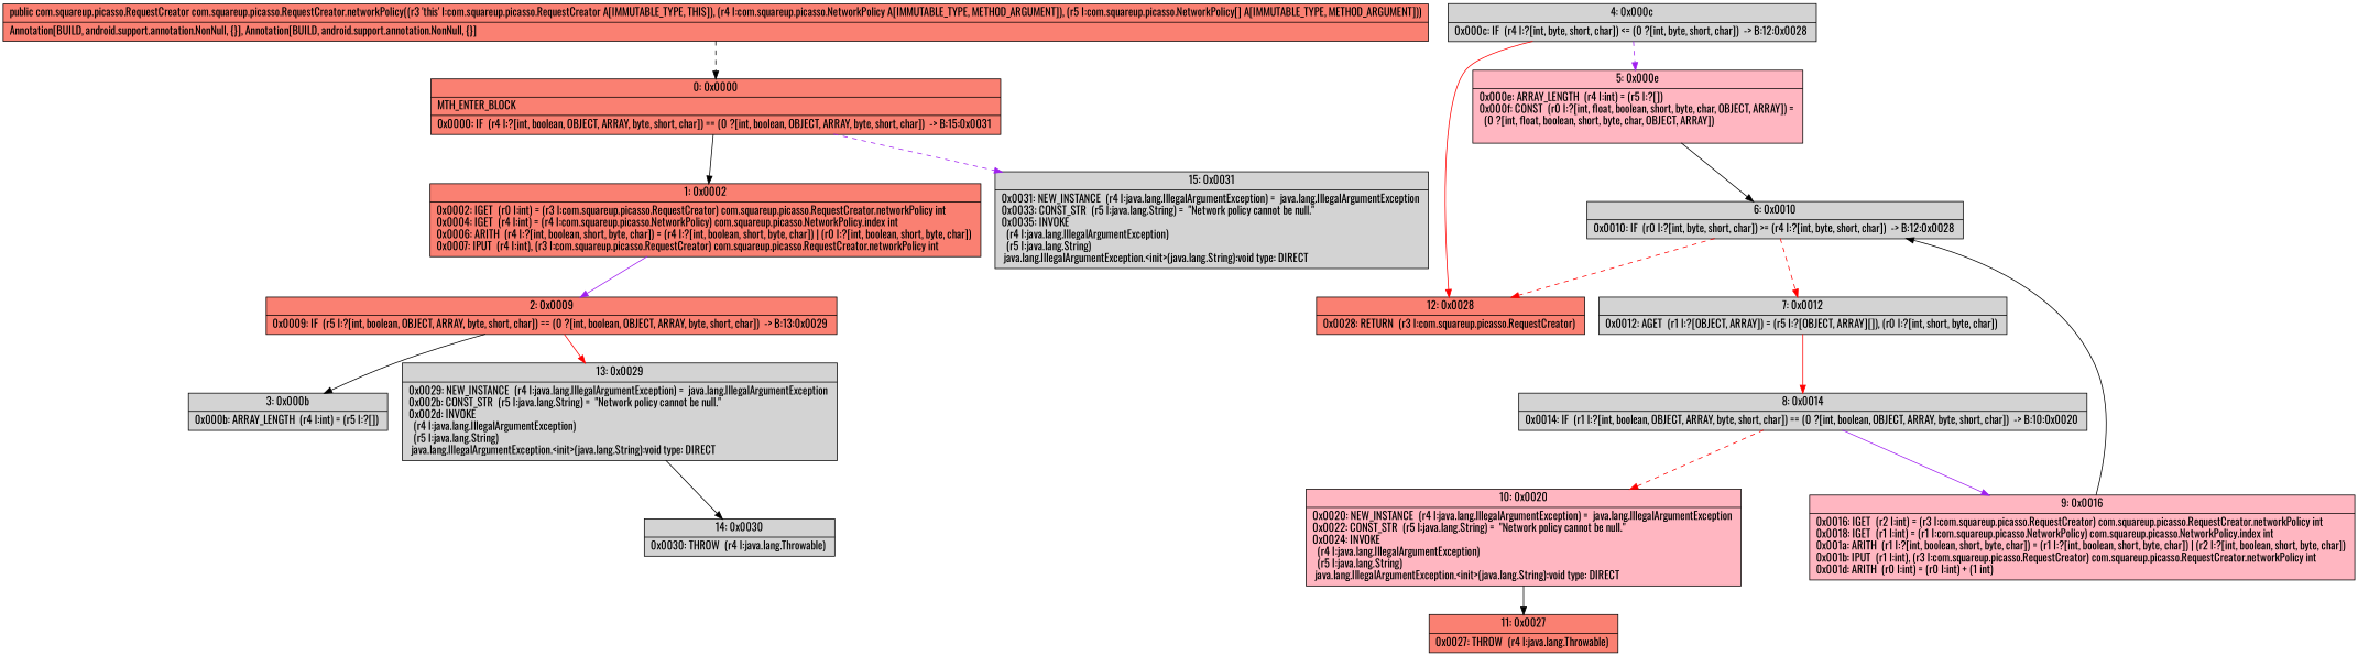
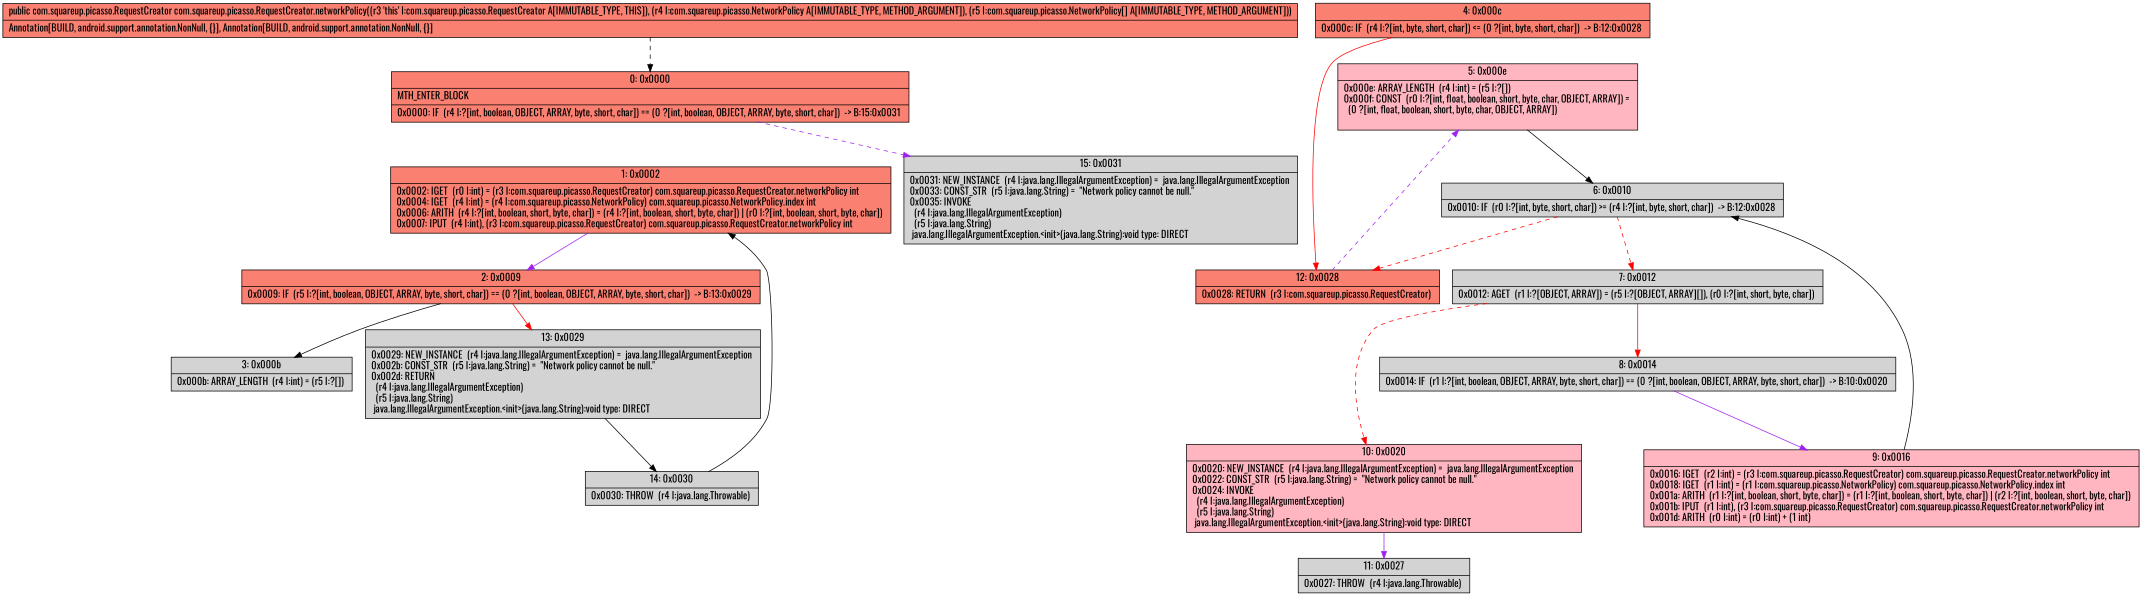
  digraph {
    fontname=Oswald
    node [fillcolor=salmon fontname=Oswald shape=record style=filled]
    edge [color=black fontname=Oswald style=solid]
    n1 [label="{0\:\ 0x0000|MTH_ENTER_BLOCK\l|0x0000: IF  (r4 I:?[int, boolean, OBJECT, ARRAY, byte, short, char]) == (0 ?[int, boolean, OBJECT, ARRAY, byte, short, char])  \-\> B:15:0x0031 \l}"]
    n2 [label="{1\:\ 0x0002|0x0002: IGET  (r0 I:int) = (r3 I:com.squareup.picasso.RequestCreator) com.squareup.picasso.RequestCreator.networkPolicy int \l0x0004: IGET  (r4 I:int) = (r4 I:com.squareup.picasso.NetworkPolicy) com.squareup.picasso.NetworkPolicy.index int \l0x0006: ARITH  (r4 I:?[int, boolean, short, byte, char]) = (r4 I:?[int, boolean, short, byte, char]) \| (r0 I:?[int, boolean, short, byte, char]) \l0x0007: IPUT  (r4 I:int), (r3 I:com.squareup.picasso.RequestCreator) com.squareup.picasso.RequestCreator.networkPolicy int \l}"]
    n3 [fillcolor=lightgrey label="{15\:\ 0x0031|0x0031: NEW_INSTANCE  (r4 I:java.lang.IllegalArgumentException) =  java.lang.IllegalArgumentException \l0x0033: CONST_STR  (r5 I:java.lang.String) =  \"Network policy cannot be null.\" \l0x0035: INVOKE  \l  (r4 I:java.lang.IllegalArgumentException)\l  (r5 I:java.lang.String)\l java.lang.IllegalArgumentException.\<init\>(java.lang.String):void type: DIRECT \l}"]
    n4 [label="{2\:\ 0x0009|0x0009: IF  (r5 I:?[int, boolean, OBJECT, ARRAY, byte, short, char]) == (0 ?[int, boolean, OBJECT, ARRAY, byte, short, char])  \-\> B:13:0x0029 \l}"]
    n5 [fillcolor=lightgrey label="{3\:\ 0x000b|0x000b: ARRAY_LENGTH  (r4 I:int) = (r5 I:?[]) \l}"]
-   n6 [fillcolor=lightgrey label="{13\:\ 0x0029|0x0029: NEW_INSTANCE  (r4 I:java.lang.IllegalArgumentException) =  java.lang.IllegalArgumentException \l0x002b: CONST_STR  (r5 I:java.lang.String) =  \"Network policy cannot be null.\" \l0x002d: INVOKE  \l  (r4 I:java.lang.IllegalArgumentException)\l  (r5 I:java.lang.String)\l java.lang.IllegalArgumentException.\<init\>(java.lang.String):void type: DIRECT \l}"]
+   n6 [fillcolor=lightgrey label="{13\:\ 0x0029|0x0029: NEW_INSTANCE  (r4 I:java.lang.IllegalArgumentException) =  java.lang.IllegalArgumentException \l0x002b: CONST_STR  (r5 I:java.lang.String) =  \"Network policy cannot be null.\" \l0x002d: RETURN  \l  (r4 I:java.lang.IllegalArgumentException)\l  (r5 I:java.lang.String)\l java.lang.IllegalArgumentException.\<init\>(java.lang.String):void type: DIRECT \l}"]
    n7 [fillcolor=lightgrey label="{14\:\ 0x0030|0x0030: THROW  (r4 I:java.lang.Throwable) \l}"]
-   n8 [fillcolor=lightgrey label="{4\:\ 0x000c|0x000c: IF  (r4 I:?[int, byte, short, char]) \<= (0 ?[int, byte, short, char])  \-\> B:12:0x0028 \l}"]
+   n8 [label="{4\:\ 0x000c|0x000c: IF  (r4 I:?[int, byte, short, char]) \<= (0 ?[int, byte, short, char])  \-\> B:12:0x0028 \l}"]
    n9 [fillcolor=lightpink label="{5\:\ 0x000e|0x000e: ARRAY_LENGTH  (r4 I:int) = (r5 I:?[]) \l0x000f: CONST  (r0 I:?[int, float, boolean, short, byte, char, OBJECT, ARRAY]) = \l  (0 ?[int, float, boolean, short, byte, char, OBJECT, ARRAY])\l \l}"]
    n10 [label="{12\:\ 0x0028|0x0028: RETURN  (r3 I:com.squareup.picasso.RequestCreator) \l}"]
    n11 [fillcolor=lightgrey label="{6\:\ 0x0010|0x0010: IF  (r0 I:?[int, byte, short, char]) \>= (r4 I:?[int, byte, short, char])  \-\> B:12:0x0028 \l}"]
    n12 [fillcolor=lightgrey label="{7\:\ 0x0012|0x0012: AGET  (r1 I:?[OBJECT, ARRAY]) = (r5 I:?[OBJECT, ARRAY][]), (r0 I:?[int, short, byte, char]) \l}"]
    n13 [fillcolor=lightgrey label="{8\:\ 0x0014|0x0014: IF  (r1 I:?[int, boolean, OBJECT, ARRAY, byte, short, char]) == (0 ?[int, boolean, OBJECT, ARRAY, byte, short, char])  \-\> B:10:0x0020 \l}"]
    n14 [fillcolor=lightpink label="{9\:\ 0x0016|0x0016: IGET  (r2 I:int) = (r3 I:com.squareup.picasso.RequestCreator) com.squareup.picasso.RequestCreator.networkPolicy int \l0x0018: IGET  (r1 I:int) = (r1 I:com.squareup.picasso.NetworkPolicy) com.squareup.picasso.NetworkPolicy.index int \l0x001a: ARITH  (r1 I:?[int, boolean, short, byte, char]) = (r1 I:?[int, boolean, short, byte, char]) \| (r2 I:?[int, boolean, short, byte, char]) \l0x001b: IPUT  (r1 I:int), (r3 I:com.squareup.picasso.RequestCreator) com.squareup.picasso.RequestCreator.networkPolicy int \l0x001d: ARITH  (r0 I:int) = (r0 I:int) + (1 int) \l}"]
    n15 [fillcolor=lightpink label="{10\:\ 0x0020|0x0020: NEW_INSTANCE  (r4 I:java.lang.IllegalArgumentException) =  java.lang.IllegalArgumentException \l0x0022: CONST_STR  (r5 I:java.lang.String) =  \"Network policy cannot be null.\" \l0x0024: INVOKE  \l  (r4 I:java.lang.IllegalArgumentException)\l  (r5 I:java.lang.String)\l java.lang.IllegalArgumentException.\<init\>(java.lang.String):void type: DIRECT \l}"]
-   n16 [label="{11\:\ 0x0027|0x0027: THROW  (r4 I:java.lang.Throwable) \l}"]
+   n16 [fillcolor=lightgrey label="{11\:\ 0x0027|0x0027: THROW  (r4 I:java.lang.Throwable) \l}"]
    n17 [label="{public com.squareup.picasso.RequestCreator com.squareup.picasso.RequestCreator.networkPolicy((r3 'this' I:com.squareup.picasso.RequestCreator A[IMMUTABLE_TYPE, THIS]), (r4 I:com.squareup.picasso.NetworkPolicy A[IMMUTABLE_TYPE, METHOD_ARGUMENT]), (r5 I:com.squareup.picasso.NetworkPolicy[] A[IMMUTABLE_TYPE, METHOD_ARGUMENT]))  | Annotation[BUILD, android.support.annotation.NonNull, \{\}], Annotation[BUILD, android.support.annotation.NonNull, \{\}]\l}"]
-   n1 -> n2
+   n7 -> n2
    n1 -> n3 [color=purple style=dashed]
    n2 -> n4 [color=purple]
    n4 -> n5
    n4 -> n6 [color=red]
    n6 -> n7
-   n8 -> n9 [color=purple style=dashed]
+   n10 -> n9 [color=purple style=dashed]
    n8 -> n10 [color=red]
    n9 -> n11
    n11 -> n10 [color=red style=dashed]
    n11 -> n12 [color=red style=dashed]
    n12 -> n13 [color=red]
    n13 -> n14 [color=purple]
-   n13 -> n15 [color=red style=dashed]
+   n12 -> n15 [color=red style=dashed]
    n14 -> n11
-   n15 -> n16
+   n15 -> n16 [color=purple]
    n17 -> n1 [style=dashed]
  }
